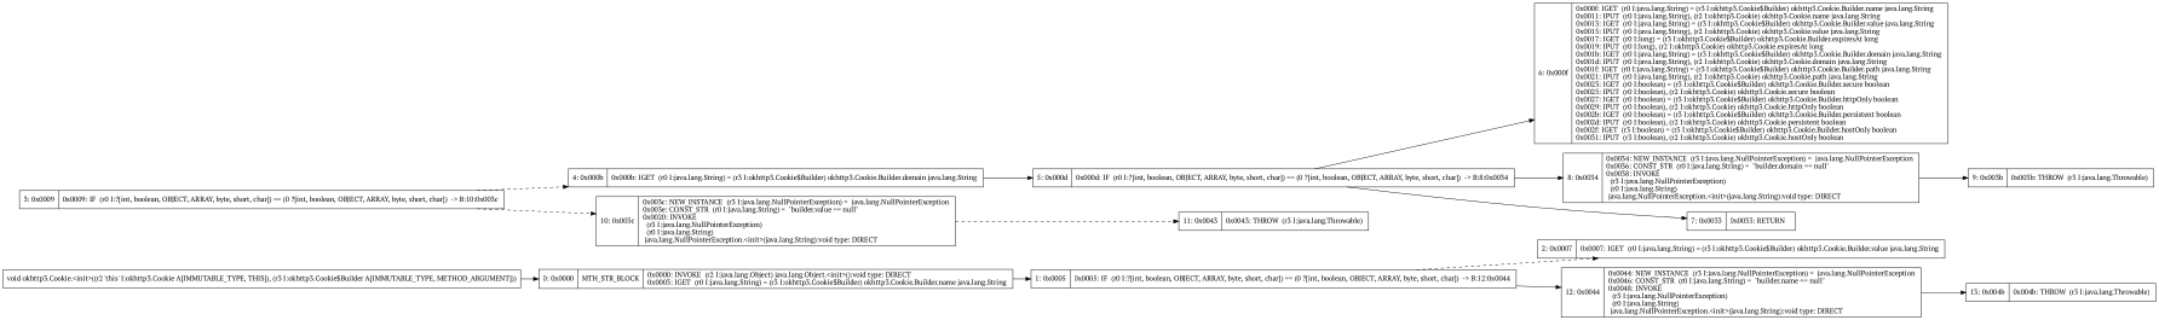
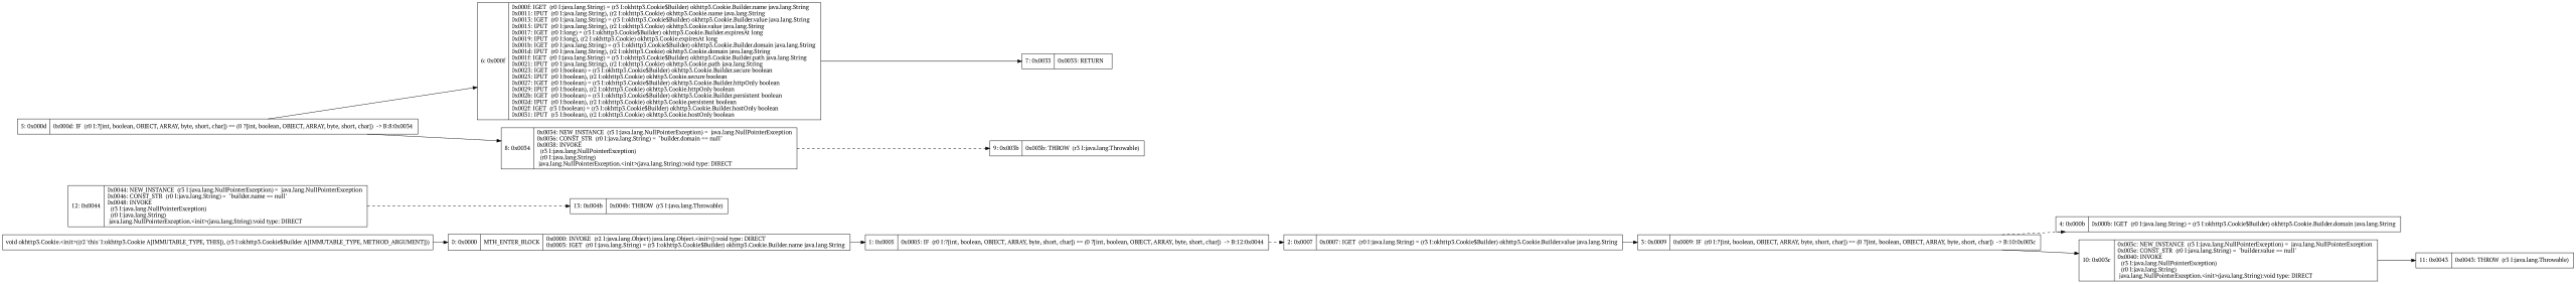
  digraph {
    fontname="PT Serif"
    rankdir=LR
    node [fontname="PT Serif" shape=record]
    edge [fontname="PT Serif"]
-   n1 [label="{0\:\ 0x0000|MTH_STR_BLOCK\l|0x0000: INVOKE  (r2 I:java.lang.Object) java.lang.Object.\<init\>():void type: DIRECT \l0x0003: IGET  (r0 I:java.lang.String) = (r3 I:okhttp3.Cookie$Builder) okhttp3.Cookie.Builder.name java.lang.String \l}"]
+   n1 [label="{0\:\ 0x0000|MTH_ENTER_BLOCK\l|0x0000: INVOKE  (r2 I:java.lang.Object) java.lang.Object.\<init\>():void type: DIRECT \l0x0003: IGET  (r0 I:java.lang.String) = (r3 I:okhttp3.Cookie$Builder) okhttp3.Cookie.Builder.name java.lang.String \l}"]
    n2 [label="{1\:\ 0x0005|0x0005: IF  (r0 I:?[int, boolean, OBJECT, ARRAY, byte, short, char]) == (0 ?[int, boolean, OBJECT, ARRAY, byte, short, char])  \-\> B:12:0x0044 \l}"]
    n3 [label="{2\:\ 0x0007|0x0007: IGET  (r0 I:java.lang.String) = (r3 I:okhttp3.Cookie$Builder) okhttp3.Cookie.Builder.value java.lang.String \l}"]
    n4 [label="{12\:\ 0x0044|0x0044: NEW_INSTANCE  (r3 I:java.lang.NullPointerException) =  java.lang.NullPointerException \l0x0046: CONST_STR  (r0 I:java.lang.String) =  \"builder.name == null\" \l0x0048: INVOKE  \l  (r3 I:java.lang.NullPointerException)\l  (r0 I:java.lang.String)\l java.lang.NullPointerException.\<init\>(java.lang.String):void type: DIRECT \l}"]
    n5 [label="{3\:\ 0x0009|0x0009: IF  (r0 I:?[int, boolean, OBJECT, ARRAY, byte, short, char]) == (0 ?[int, boolean, OBJECT, ARRAY, byte, short, char])  \-\> B:10:0x003c \l}"]
    n6 [label="{13\:\ 0x004b|0x004b: THROW  (r3 I:java.lang.Throwable) \l}"]
    n7 [label="{4\:\ 0x000b|0x000b: IGET  (r0 I:java.lang.String) = (r3 I:okhttp3.Cookie$Builder) okhttp3.Cookie.Builder.domain java.lang.String \l}"]
-   n8 [label="{10\:\ 0x003c|0x003c: NEW_INSTANCE  (r3 I:java.lang.NullPointerException) =  java.lang.NullPointerException \l0x003e: CONST_STR  (r0 I:java.lang.String) =  \"builder.value == null\" \l0x0020: INVOKE  \l  (r3 I:java.lang.NullPointerException)\l  (r0 I:java.lang.String)\l java.lang.NullPointerException.\<init\>(java.lang.String):void type: DIRECT \l}"]
+   n8 [label="{10\:\ 0x003c|0x003c: NEW_INSTANCE  (r3 I:java.lang.NullPointerException) =  java.lang.NullPointerException \l0x003e: CONST_STR  (r0 I:java.lang.String) =  \"builder.value == null\" \l0x0040: INVOKE  \l  (r3 I:java.lang.NullPointerException)\l  (r0 I:java.lang.String)\l java.lang.NullPointerException.\<init\>(java.lang.String):void type: DIRECT \l}"]
    n9 [label="{5\:\ 0x000d|0x000d: IF  (r0 I:?[int, boolean, OBJECT, ARRAY, byte, short, char]) == (0 ?[int, boolean, OBJECT, ARRAY, byte, short, char])  \-\> B:8:0x0034 \l}"]
    n10 [label="{11\:\ 0x0043|0x0043: THROW  (r3 I:java.lang.Throwable) \l}"]
    n11 [label="{6\:\ 0x000f|0x000f: IGET  (r0 I:java.lang.String) = (r3 I:okhttp3.Cookie$Builder) okhttp3.Cookie.Builder.name java.lang.String \l0x0011: IPUT  (r0 I:java.lang.String), (r2 I:okhttp3.Cookie) okhttp3.Cookie.name java.lang.String \l0x0013: IGET  (r0 I:java.lang.String) = (r3 I:okhttp3.Cookie$Builder) okhttp3.Cookie.Builder.value java.lang.String \l0x0015: IPUT  (r0 I:java.lang.String), (r2 I:okhttp3.Cookie) okhttp3.Cookie.value java.lang.String \l0x0017: IGET  (r0 I:long) = (r3 I:okhttp3.Cookie$Builder) okhttp3.Cookie.Builder.expiresAt long \l0x0019: IPUT  (r0 I:long), (r2 I:okhttp3.Cookie) okhttp3.Cookie.expiresAt long \l0x001b: IGET  (r0 I:java.lang.String) = (r3 I:okhttp3.Cookie$Builder) okhttp3.Cookie.Builder.domain java.lang.String \l0x001d: IPUT  (r0 I:java.lang.String), (r2 I:okhttp3.Cookie) okhttp3.Cookie.domain java.lang.String \l0x001f: IGET  (r0 I:java.lang.String) = (r3 I:okhttp3.Cookie$Builder) okhttp3.Cookie.Builder.path java.lang.String \l0x0021: IPUT  (r0 I:java.lang.String), (r2 I:okhttp3.Cookie) okhttp3.Cookie.path java.lang.String \l0x0023: IGET  (r0 I:boolean) = (r3 I:okhttp3.Cookie$Builder) okhttp3.Cookie.Builder.secure boolean \l0x0025: IPUT  (r0 I:boolean), (r2 I:okhttp3.Cookie) okhttp3.Cookie.secure boolean \l0x0027: IGET  (r0 I:boolean) = (r3 I:okhttp3.Cookie$Builder) okhttp3.Cookie.Builder.httpOnly boolean \l0x0029: IPUT  (r0 I:boolean), (r2 I:okhttp3.Cookie) okhttp3.Cookie.httpOnly boolean \l0x002b: IGET  (r0 I:boolean) = (r3 I:okhttp3.Cookie$Builder) okhttp3.Cookie.Builder.persistent boolean \l0x002d: IPUT  (r0 I:boolean), (r2 I:okhttp3.Cookie) okhttp3.Cookie.persistent boolean \l0x002f: IGET  (r3 I:boolean) = (r3 I:okhttp3.Cookie$Builder) okhttp3.Cookie.Builder.hostOnly boolean \l0x0031: IPUT  (r3 I:boolean), (r2 I:okhttp3.Cookie) okhttp3.Cookie.hostOnly boolean \l}"]
    n12 [label="{8\:\ 0x0034|0x0034: NEW_INSTANCE  (r3 I:java.lang.NullPointerException) =  java.lang.NullPointerException \l0x0036: CONST_STR  (r0 I:java.lang.String) =  \"builder.domain == null\" \l0x0038: INVOKE  \l  (r3 I:java.lang.NullPointerException)\l  (r0 I:java.lang.String)\l java.lang.NullPointerException.\<init\>(java.lang.String):void type: DIRECT \l}"]
    n13 [label="{7\:\ 0x0033|0x0033: RETURN   \l}"]
    n14 [label="{9\:\ 0x003b|0x003b: THROW  (r3 I:java.lang.Throwable) \l}"]
    n15 [label="{void okhttp3.Cookie.\<init\>((r2 'this' I:okhttp3.Cookie A[IMMUTABLE_TYPE, THIS]), (r3 I:okhttp3.Cookie$Builder A[IMMUTABLE_TYPE, METHOD_ARGUMENT])) }"]
    n1 -> n2
    n2 -> n3 [style=dashed]
-   n2 -> n4
-   n4 -> n6
+   n3 -> n5
+   n4 -> n6 [style=dashed]
    n5 -> n7 [style=dashed]
-   n5 -> n8 [style=dashed]
-   n7 -> n9
-   n8 -> n10 [style=dashed]
+   n5 -> n8
+   n8 -> n10
    n9 -> n11 [style=solid]
    n9 -> n12
-   n9 -> n13
-   n12 -> n14
+   n11 -> n13
+   n12 -> n14 [style=dashed]
    n15 -> n1
  }
